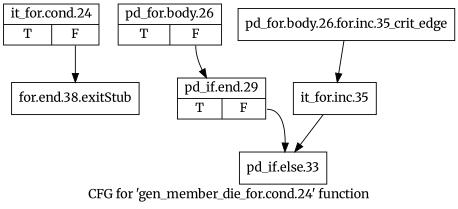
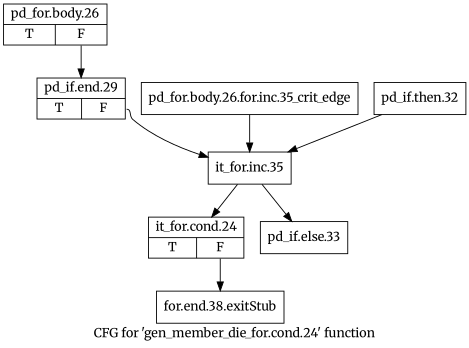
  digraph {
    fontname=Merriweather
    label="CFG for 'gen_member_die_for.cond.24' function"
    node [fontname=Merriweather shape=record]
    edge [fontname=Merriweather]
    n1 [label="{it_for.cond.24|{<s0>T|<s1>F}}"]
    n2 [label="{for.end.38.exitStub}"]
    n3 [label="{pd_for.body.26|{<s0>T|<s1>F}}"]
    n4 [label="{pd_if.end.29|{<s0>T|<s1>F}}"]
    n5 [label="{pd_for.body.26.for.inc.35_crit_edge}"]
    n6 [label="{it_for.inc.35}"]
    n7 [label="{pd_if.else.33}"]
+   n8 [label="{pd_if.then.32}"]
    n1 -> n2 [tailport=s1]
    n3 -> n4 [tailport=s1]
-   n4 -> n7 [tailport=s1]
+   n4 -> n6 [tailport=s1]
    n5 -> n6
+   n6 -> n1
    n6 -> n7
+   n8 -> n6
  }
